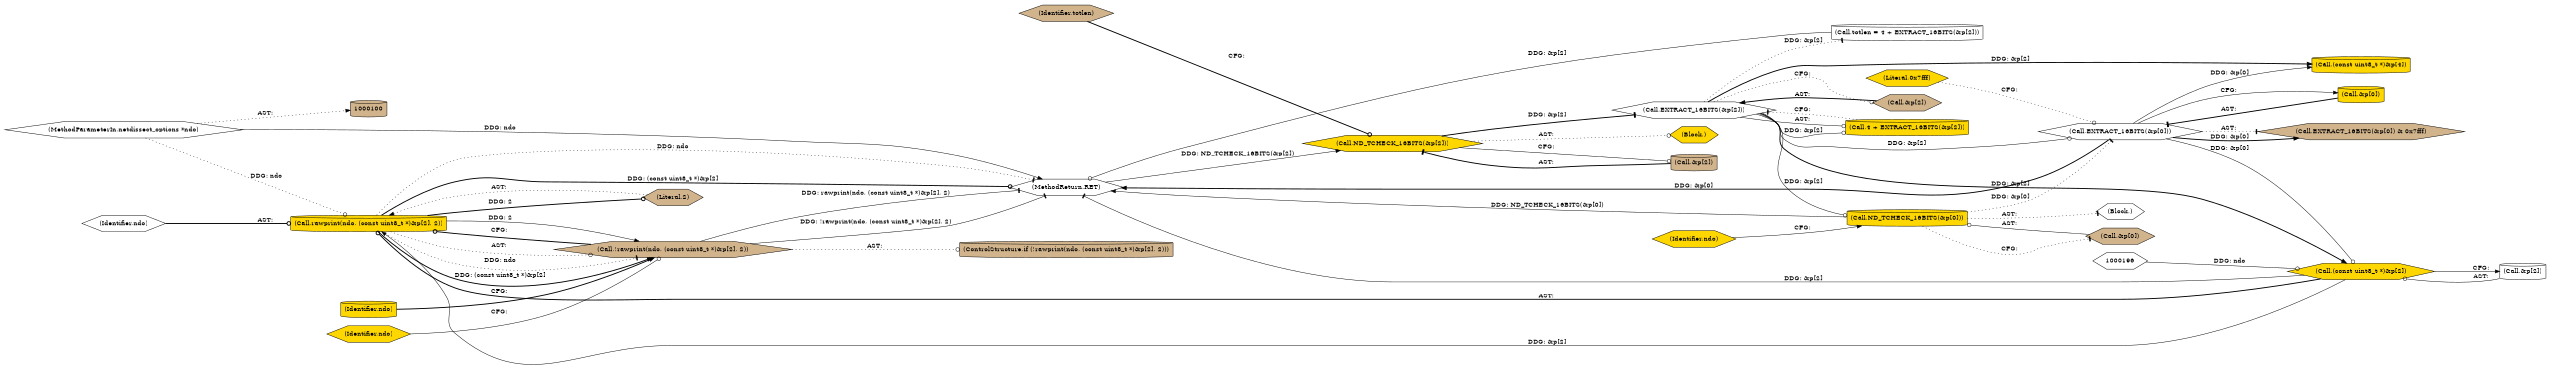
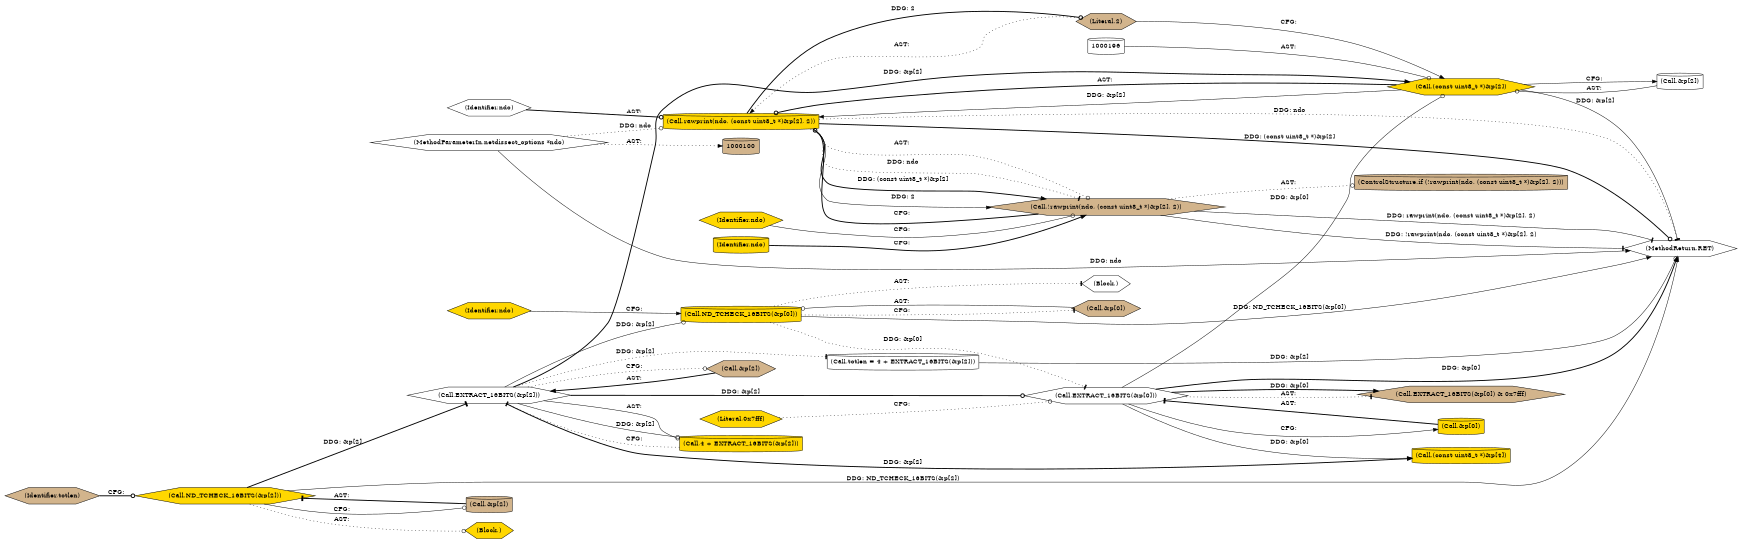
  digraph {
    rankdir=LR
    node [fillcolor=gold shape=hexagon style=filled]
    edge [arrowhead=odot style=solid]
    n1 [label="(Call,rawprint(ndo, (const uint8_t *)&p[2], 2))" shape=cylinder]
    n2 [fillcolor=tan label="(Call,!rawprint(ndo, (const uint8_t *)&p[2], 2))"]
    n3 [fillcolor=white label="(MethodReturn,RET)"]
    n4 [fillcolor=tan label="(Literal,2)"]
    n5 [fillcolor=tan label="(ControlStructure,if (!rawprint(ndo, (const uint8_t *)&p[2], 2)))" shape=cylinder]
    n6 [label="(Call,(const uint8_t *)&p[2])"]
    n7 [fillcolor=white label="(MethodParameterIn,netdissect_options *ndo)"]
    1000100 [fillcolor=tan shape=cylinder]
    n9 [fillcolor=white label="(Call,&p[2])" shape=cylinder]
    n10 [fillcolor=white label="(Call,EXTRACT_16BITS(&p[0]))"]
    n11 [label="(Call,(const uint8_t *)&p[4])" shape=cylinder]
    n12 [label="(Call,&p[0])" shape=cylinder]
    n13 [fillcolor=tan label="(Call,EXTRACT_16BITS(&p[0]) & 0x7fff)"]
    n14 [fillcolor=white label="(Call,EXTRACT_16BITS(&p[2]))"]
    n15 [label="(Call,ND_TCHECK_16BITS(&p[0]))" shape=cylinder]
    n16 [fillcolor=white label="(Call,totlen = 4 + EXTRACT_16BITS(&p[2]))" shape=cylinder]
    n17 [fillcolor=tan label="(Call,&p[2])"]
    n18 [label="(Call,4 + EXTRACT_16BITS(&p[2]))" shape=cylinder]
    n19 [fillcolor=tan label="(Call,&p[0])"]
    n20 [fillcolor=white label="(Block,)"]
    n21 [label="(Call,ND_TCHECK_16BITS(&p[2]))"]
    n22 [fillcolor=tan label="(Call,&p[2])" shape=cylinder]
    n23 [label="(Block,)"]
    n24 [label="(Literal,0x7fff)"]
    n25 [fillcolor=white label="(Identifier,ndo)"]
    n26 [fillcolor=tan label="(Identifier,totlen)"]
    n27 [label="(Identifier,ndo)"]
    n28 [label="(Identifier,ndo)"]
    n29 [label="(Identifier,ndo)" shape=cylinder]
-   1000196 [fillcolor=white]
+   1000196 [fillcolor=white shape=cylinder]
    n1 -> n2 [label="AST: " style=dotted]
    n1 -> n2 [arrowhead=tee label="DDG: ndo" style=dotted]
    n1 -> n2 [arrowhead=normal label="DDG: (const uint8_t *)&p[2]" style=bold]
    n1 -> n2 [arrowhead=normal label="DDG: 2"]
    n1 -> n3 [arrowhead=tee label="DDG: ndo" style=dotted]
    n1 -> n3 [label="DDG: (const uint8_t *)&p[2]" style=bold]
    n1 -> n4 [label="DDG: 2" style=bold]
    n2 -> n1 [label="CFG: " style=bold]
    n2 -> n3 [arrowhead=tee label="DDG: rawprint(ndo, (const uint8_t *)&p[2], 2)"]
    n2 -> n3 [arrowhead=tee label="DDG: !rawprint(ndo, (const uint8_t *)&p[2], 2)"]
    n2 -> n5 [label="AST: " style=dotted]
    n4 -> n1 [arrowhead=normal label="AST: " style=dotted]
+   n4 -> n6 [arrowhead=normal label="CFG: "]
    n6 -> n1 [label="AST: " style=bold]
    n6 -> n1 [arrowhead=normal label="DDG: &p[2]"]
    n6 -> n3 [arrowhead=tee label="DDG: &p[2]"]
    n6 -> n9 [arrowhead=normal label="CFG: "]
    n7 -> n1 [label="DDG: ndo" style=dotted]
    n7 -> n3 [arrowhead=normal label="DDG: ndo"]
    n7 -> 1000100 [arrowhead=normal label="AST: " style=dotted]
    n9 -> n6 [label="AST: "]
    n10 -> n3 [arrowhead=normal label="DDG: &p[0]" style=bold]
    n10 -> n6 [label="DDG: &p[0]"]
    n10 -> n11 [arrowhead=normal label="DDG: &p[0]"]
    n10 -> n12 [arrowhead=normal label="CFG: "]
    n10 -> n13 [arrowhead=tee label="AST: " style=dotted]
    n10 -> n13 [arrowhead=normal label="DDG: &p[0]" style=bold]
    n12 -> n10 [arrowhead=tee label="AST: " style=bold]
    n14 -> n6 [arrowhead=normal label="DDG: &p[2]" style=bold]
-   n14 -> n10 [label="DDG: &p[2]"]
+   n14 -> n10 [label="DDG: &p[2]" style=bold]
    n14 -> n11 [arrowhead=normal label="DDG: &p[2]" style=bold]
    n14 -> n15 [label="DDG: &p[2]"]
    n14 -> n16 [arrowhead=tee label="DDG: &p[2]" style=dotted]
    n14 -> n17 [label="CFG: " style=dotted]
    n14 -> n18 [label="AST: "]
    n14 -> n18 [label="DDG: &p[2]"]
    n15 -> n3 [arrowhead=normal label="DDG: ND_TCHECK_16BITS(&p[0])"]
    n15 -> n10 [arrowhead=tee label="DDG: &p[0]" style=dotted]
    n15 -> n19 [arrowhead=tee label="CFG: " style=dotted]
    n15 -> n20 [arrowhead=tee label="AST: " style=dotted]
    n16 -> n3 [label="DDG: &p[2]"]
    n17 -> n14 [arrowhead=normal label="AST: " style=bold]
    n18 -> n14 [arrowhead=tee label="CFG: " style=dotted]
    n19 -> n15 [label="AST: "]
-   n3 -> n21 [arrowhead=normal label="DDG: ND_TCHECK_16BITS(&p[2])"]
+   n21 -> n3 [arrowhead=normal label="DDG: ND_TCHECK_16BITS(&p[2])"]
    n21 -> n14 [arrowhead=tee label="DDG: &p[2]" style=bold]
    n21 -> n22 [label="CFG: "]
    n21 -> n23 [label="AST: " style=dotted]
    n22 -> n21 [arrowhead=tee label="AST: " style=bold]
    n24 -> n10 [label="CFG: " style=dotted]
    n25 -> n1 [label="AST: " style=bold]
    n26 -> n21 [label="CFG: " style=bold]
    n27 -> n15 [arrowhead=normal label="CFG: "]
    n28 -> n2 [label="CFG: "]
    n29 -> n2 [arrowhead=normal label="CFG: " style=bold]
-   1000196 -> n6 [label="DDG: ndo"]
+   1000196 -> n6 [label="AST: "]
  }
